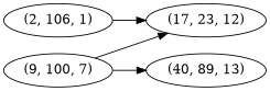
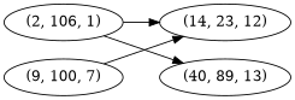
  digraph {
    rankdir=LR
    "(2, 106, 1)"
-   "(17, 23, 12)"
+   "(17, 23, 12)" [label="(14, 23, 12)"]
    "(9, 100, 7)"
    "(40, 89, 13)"
    "(2, 106, 1)" -> "(17, 23, 12)"
    "(9, 100, 7)" -> "(17, 23, 12)"
-   "(9, 100, 7)" -> "(40, 89, 13)"
+   "(2, 106, 1)" -> "(40, 89, 13)"
  }
